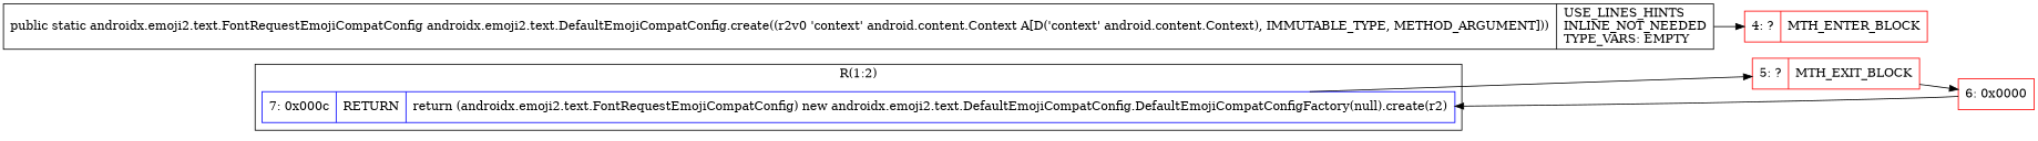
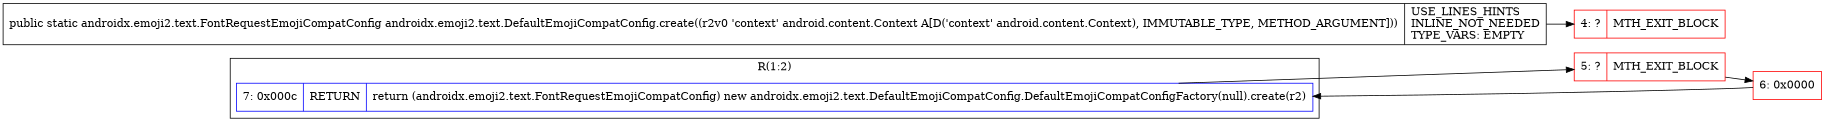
  digraph {
    rankdir=LR
    node [color=red shape=record]
    n1 [color=blue label="{7\:\ 0x000c|RETURN\l|return (androidx.emoji2.text.FontRequestEmojiCompatConfig) new androidx.emoji2.text.DefaultEmojiCompatConfig.DefaultEmojiCompatConfigFactory(null).create(r2)\l}"]
    n2 [label="{5\:\ ?|MTH_EXIT_BLOCK\l}"]
    n3 [label="{6\:\ 0x0000}"]
-   n4 [label="{4\:\ ?|MTH_ENTER_BLOCK\l}"]
+   n4 [label="{4\:\ ?|MTH_EXIT_BLOCK\l}"]
    n5 [label="{public static androidx.emoji2.text.FontRequestEmojiCompatConfig androidx.emoji2.text.DefaultEmojiCompatConfig.create((r2v0 'context' android.content.Context A[D('context' android.content.Context), IMMUTABLE_TYPE, METHOD_ARGUMENT]))  | USE_LINES_HINTS\lINLINE_NOT_NEEDED\lTYPE_VARS: EMPTY\l}" color=""]
    subgraph cluster_1 {
      label="R(1:2)"
      n1
    }
    n1 -> n2
    n2 -> n3
    n3 -> n1
    n5 -> n4
  }
